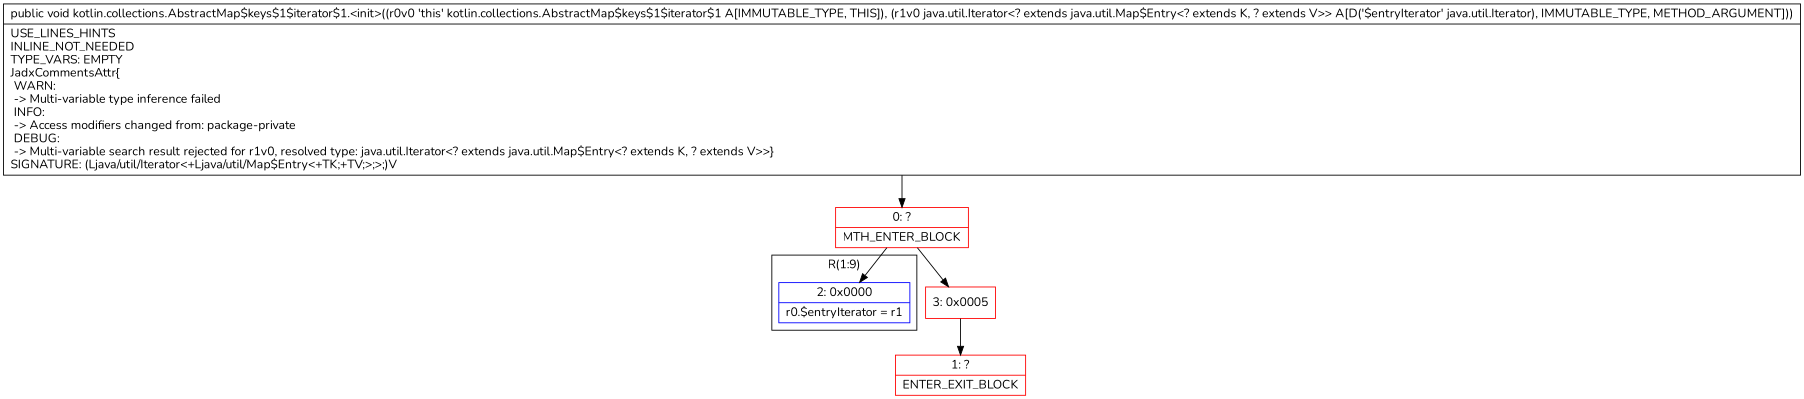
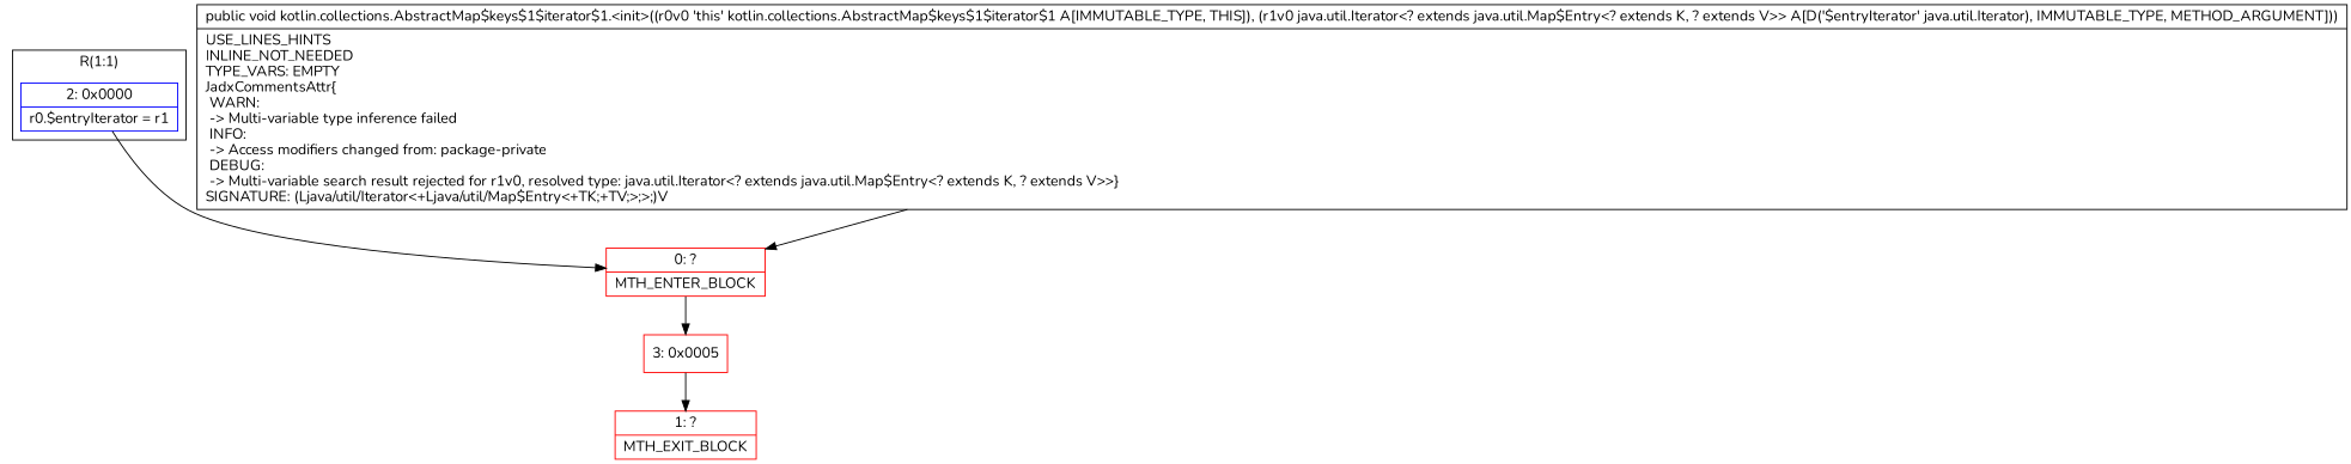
  digraph {
    fontname=Nunito
    node [color=red fontname=Nunito shape=record]
    edge [fontname=Nunito]
    n1 [color=blue label="{2\:\ 0x0000|r0.$entryIterator = r1\l}"]
    n2 [label="{3\:\ 0x0005}"]
-   n3 [label="{1\:\ ?|ENTER_EXIT_BLOCK\l}"]
+   n3 [label="{1\:\ ?|MTH_EXIT_BLOCK\l}"]
    n4 [label="{0\:\ ?|MTH_ENTER_BLOCK\l}"]
    n5 [label="{public void kotlin.collections.AbstractMap$keys$1$iterator$1.\<init\>((r0v0 'this' kotlin.collections.AbstractMap$keys$1$iterator$1 A[IMMUTABLE_TYPE, THIS]), (r1v0 java.util.Iterator\<? extends java.util.Map$Entry\<? extends K, ? extends V\>\> A[D('$entryIterator' java.util.Iterator), IMMUTABLE_TYPE, METHOD_ARGUMENT]))  | USE_LINES_HINTS\lINLINE_NOT_NEEDED\lTYPE_VARS: EMPTY\lJadxCommentsAttr\{\l WARN: \l \-\> Multi\-variable type inference failed\l INFO: \l \-\> Access modifiers changed from: package\-private\l DEBUG: \l \-\> Multi\-variable search result rejected for r1v0, resolved type: java.util.Iterator\<? extends java.util.Map$Entry\<? extends K, ? extends V\>\>\}\lSIGNATURE: (Ljava\/util\/Iterator\<+Ljava\/util\/Map$Entry\<+TK;+TV;\>;\>;)V\l}" color=""]
    subgraph cluster_1 {
-     label="R(1:9)"
+     label="R(1:1)"
      n1
    }
    n2 -> n3
-   n4 -> n1
+   n1 -> n4
    n4 -> n2
    n5 -> n4
  }
